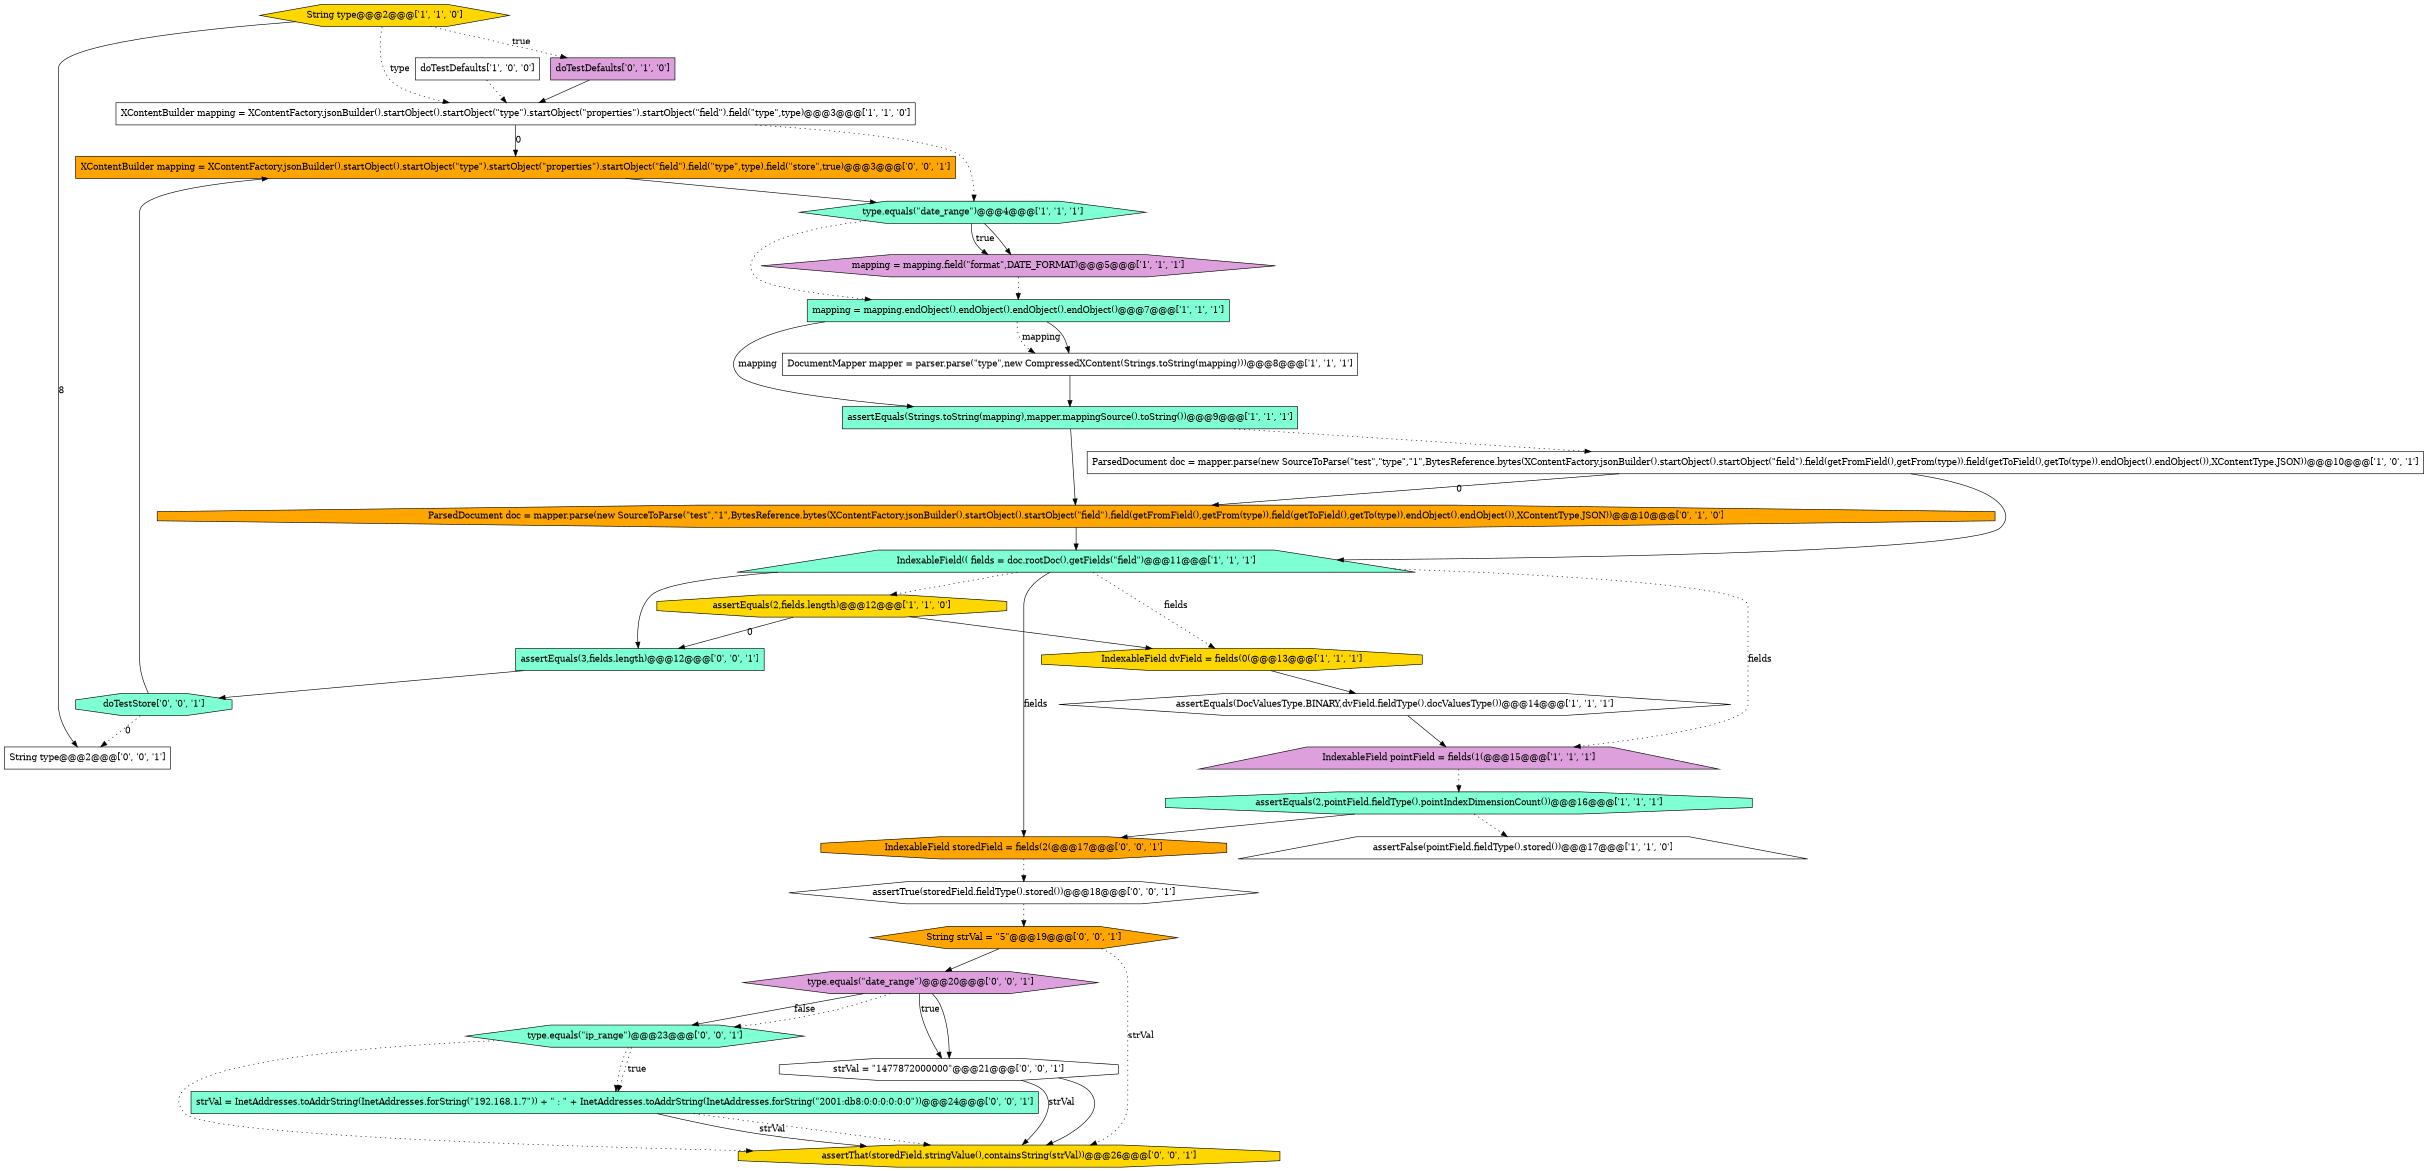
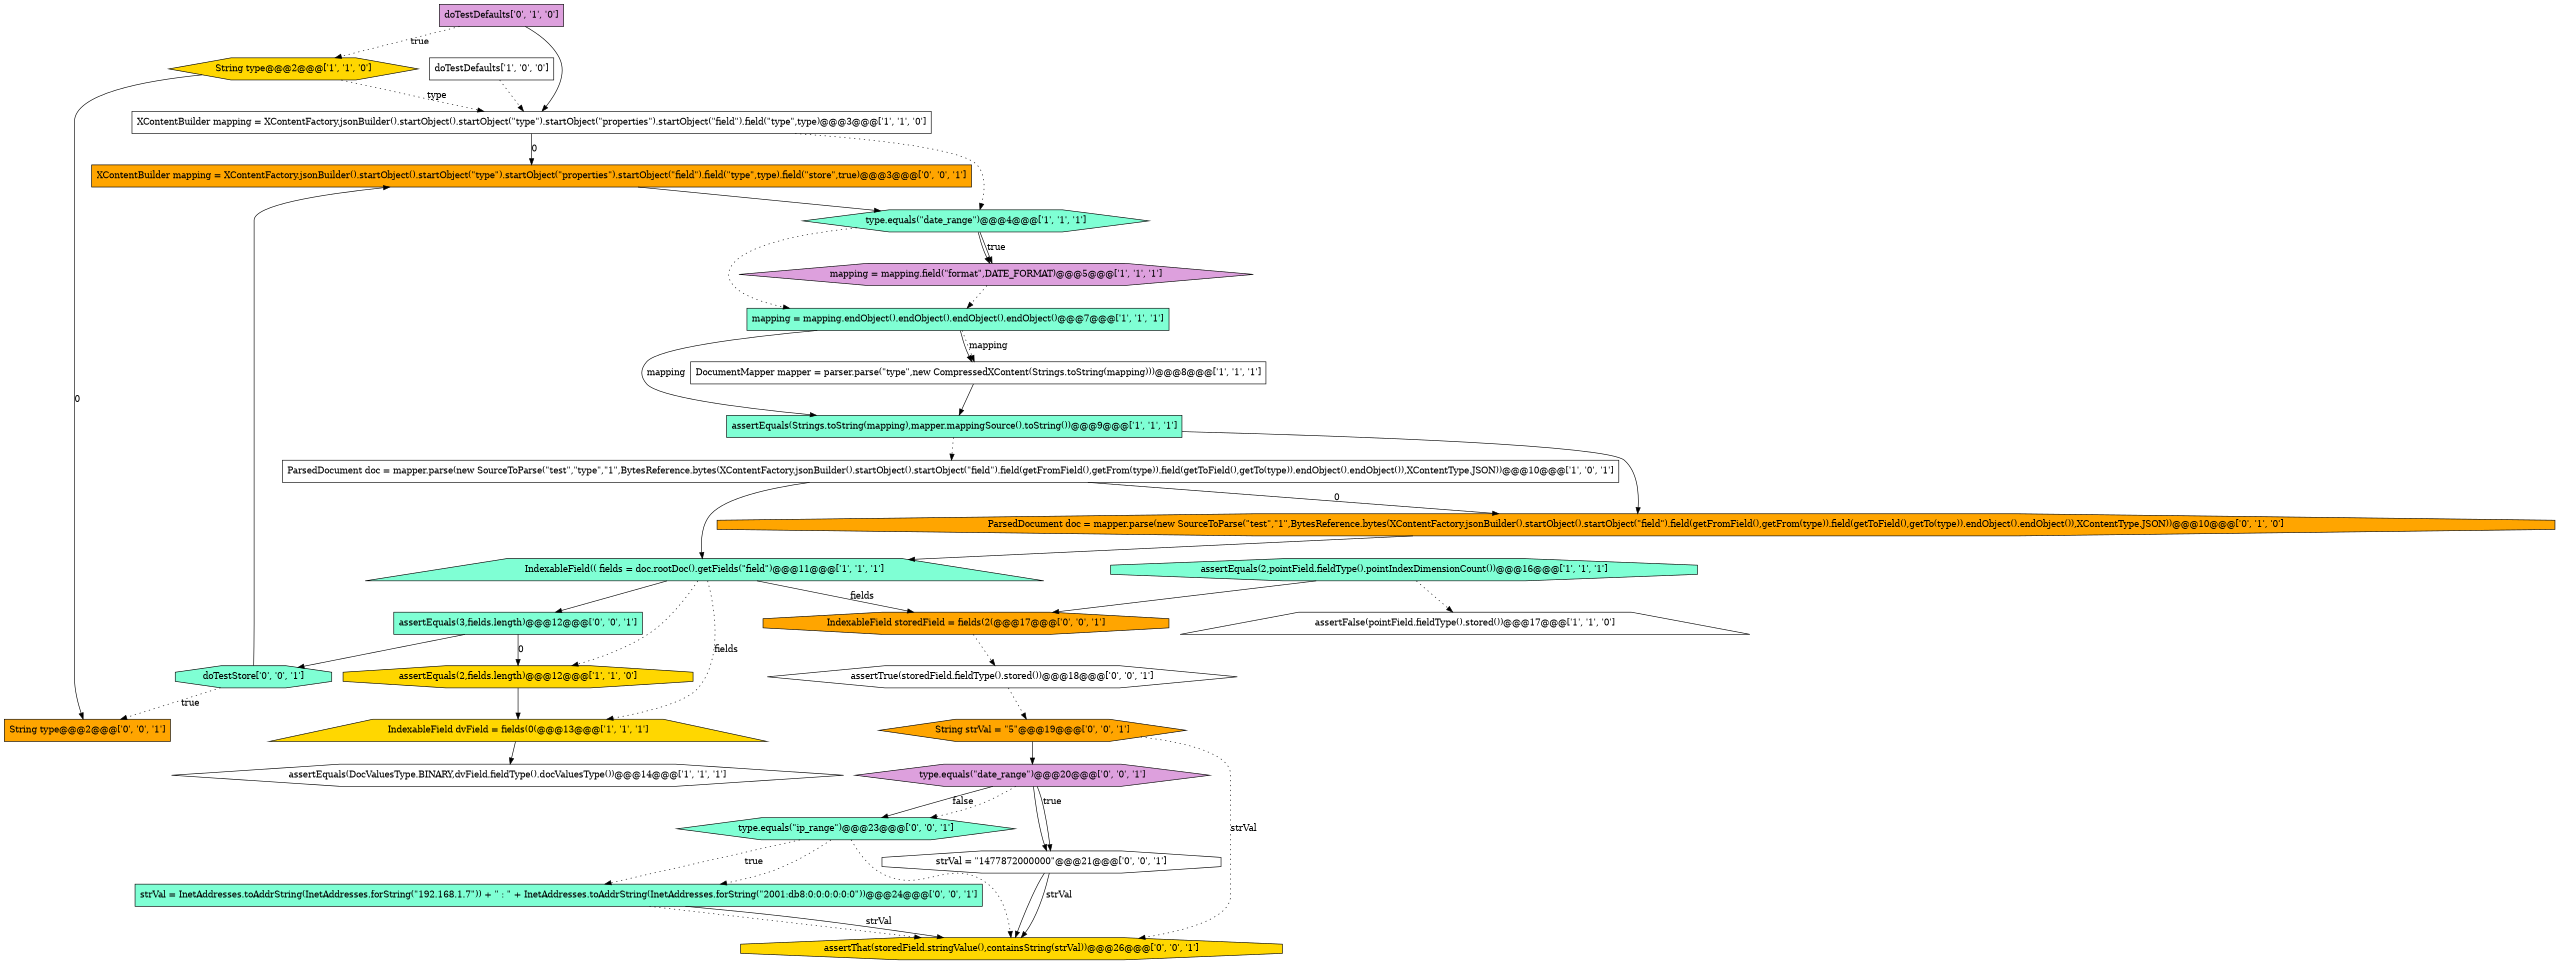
  digraph {
    node [fillcolor=aquamarine shape=box style=filled]
    edge [style=solid]
    n1 [fillcolor=white label="XContentBuilder mapping = XContentFactory.jsonBuilder().startObject().startObject(\"type\").startObject(\"properties\").startObject(\"field\").field(\"type\",type)@@@3@@@['1', '1', '0']"]
    n2 [fillcolor=orange label="XContentBuilder mapping = XContentFactory.jsonBuilder().startObject().startObject(\"type\").startObject(\"properties\").startObject(\"field\").field(\"type\",type).field(\"store\",true)@@@3@@@['0', '0', '1']"]
    n3 [label="type.equals(\"date_range\")@@@4@@@['1', '1', '1']" shape=hexagon]
    n4 [label="mapping = mapping.endObject().endObject().endObject().endObject()@@@7@@@['1', '1', '1']"]
    n5 [fillcolor=plum label="mapping = mapping.field(\"format\",DATE_FORMAT)@@@5@@@['1', '1', '1']" shape=hexagon]
    n6 [fillcolor=gold label="String type@@@2@@@['1', '1', '0']" shape=hexagon]
-   n7 [fillcolor=white label="String type@@@2@@@['0', '0', '1']"]
+   n7 [fillcolor=orange label="String type@@@2@@@['0', '0', '1']"]
    n8 [label="assertEquals(3,fields.length)@@@12@@@['0', '0', '1']"]
    n9 [label="doTestStore['0', '0', '1']" shape=octagon]
-   n10 [fillcolor=gold label="IndexableField dvField = fields(0(@@@13@@@['1', '1', '1']" shape=octagon]
+   n10 [fillcolor=gold label="IndexableField dvField = fields(0(@@@13@@@['1', '1', '1']" shape=trapezium]
    n11 [fillcolor=white label="assertEquals(DocValuesType.BINARY,dvField.fieldType().docValuesType())@@@14@@@['1', '1', '1']" shape=hexagon]
-   n12 [fillcolor=plum label="IndexableField pointField = fields(1(@@@15@@@['1', '1', '1']" shape=trapezium]
    n13 [label="assertEquals(2,pointField.fieldType().pointIndexDimensionCount())@@@16@@@['1', '1', '1']" shape=octagon]
    n14 [fillcolor=white label="assertFalse(pointField.fieldType().stored())@@@17@@@['1', '1', '0']" shape=trapezium]
    n15 [fillcolor=orange label="IndexableField storedField = fields(2(@@@17@@@['0', '0', '1']" shape=octagon]
    n16 [fillcolor=gold label="assertThat(storedField.stringValue(),containsString(strVal))@@@26@@@['0', '0', '1']" shape=octagon]
    n17 [fillcolor=white label="assertTrue(storedField.fieldType().stored())@@@18@@@['0', '0', '1']" shape=hexagon]
    n18 [fillcolor=white label="ParsedDocument doc = mapper.parse(new SourceToParse(\"test\",\"type\",\"1\",BytesReference.bytes(XContentFactory.jsonBuilder().startObject().startObject(\"field\").field(getFromField(),getFrom(type)).field(getToField(),getTo(type)).endObject().endObject()),XContentType.JSON))@@@10@@@['1', '0', '1']"]
    n19 [label="IndexableField(( fields = doc.rootDoc().getFields(\"field\")@@@11@@@['1', '1', '1']" shape=trapezium]
    n20 [fillcolor=orange label="ParsedDocument doc = mapper.parse(new SourceToParse(\"test\",\"1\",BytesReference.bytes(XContentFactory.jsonBuilder().startObject().startObject(\"field\").field(getFromField(),getFrom(type)).field(getToField(),getTo(type)).endObject().endObject()),XContentType.JSON))@@@10@@@['0', '1', '0']" shape=octagon]
    n21 [fillcolor=gold label="assertEquals(2,fields.length)@@@12@@@['1', '1', '0']" shape=octagon]
    n22 [fillcolor=white label="strVal = \"1477872000000\"@@@21@@@['0', '0', '1']" shape=octagon]
    n23 [fillcolor=orange label="String strVal = \"5\"@@@19@@@['0', '0', '1']" shape=hexagon]
    n24 [fillcolor=plum label="type.equals(\"date_range\")@@@20@@@['0', '0', '1']" shape=hexagon]
    n25 [fillcolor=white label="doTestDefaults['1', '0', '0']"]
    n26 [fillcolor=white label="DocumentMapper mapper = parser.parse(\"type\",new CompressedXContent(Strings.toString(mapping)))@@@8@@@['1', '1', '1']"]
    n27 [label="assertEquals(Strings.toString(mapping),mapper.mappingSource().toString())@@@9@@@['1', '1', '1']"]
    n28 [label="strVal = InetAddresses.toAddrString(InetAddresses.forString(\"192.168.1.7\")) + \" : \" + InetAddresses.toAddrString(InetAddresses.forString(\"2001:db8:0:0:0:0:0:0\"))@@@24@@@['0', '0', '1']"]
    n29 [label="type.equals(\"ip_range\")@@@23@@@['0', '0', '1']" shape=hexagon]
    n30 [fillcolor=plum label="doTestDefaults['0', '1', '0']"]
    n1 -> n2 [label=0]
    n1 -> n3 [style=dotted]
    n2 -> n3
    n3 -> n4 [style=dotted]
    n3 -> n5 [label=true]
    n3 -> n5
    n4 -> n26 [label=mapping style=dotted]
    n4 -> n26
    n4 -> n27 [label=mapping]
    n5 -> n4 [style=dotted]
    n6 -> n1 [label=type style=dotted]
-   n6 -> n7 [label=8]
+   n6 -> n7 [label=0]
    n8 -> n9
    n9 -> n2
-   n9 -> n7 [label=0 style=dotted]
+   n9 -> n7 [label=true style=dotted]
    n10 -> n11
-   n11 -> n12
-   n12 -> n13 [style=dotted]
    n13 -> n14 [style=dotted]
    n13 -> n15
    n15 -> n17 [style=dotted]
    n17 -> n23 [style=dotted]
    n18 -> n19
    n18 -> n20 [label=0]
    n19 -> n8
    n19 -> n10 [label=fields style=dotted]
-   n19 -> n12 [label=fields style=dotted]
    n19 -> n15 [label=fields]
    n19 -> n21 [style=dotted]
    n20 -> n19
-   n21 -> n8 [label=0]
+   n8 -> n21 [label=0]
    n21 -> n10
    n22 -> n16
    n22 -> n16 [label=strVal]
    n23 -> n16 [label=strVal style=dotted]
    n23 -> n24
    n24 -> n22 [label=true]
    n24 -> n22
    n24 -> n29 [label=false]
    n24 -> n29 [style=dotted]
    n25 -> n1 [style=dotted]
    n26 -> n27
    n27 -> n18 [style=dotted]
    n27 -> n20
    n28 -> n16 [style=dotted]
    n28 -> n16 [label=strVal]
    n29 -> n16 [style=dotted]
    n29 -> n28 [label=true style=dotted]
    n29 -> n28 [style=dotted]
    n30 -> n1
-   n6 -> n30 [label=true style=dotted]
+   n30 -> n6 [label=true style=dotted]
  }
